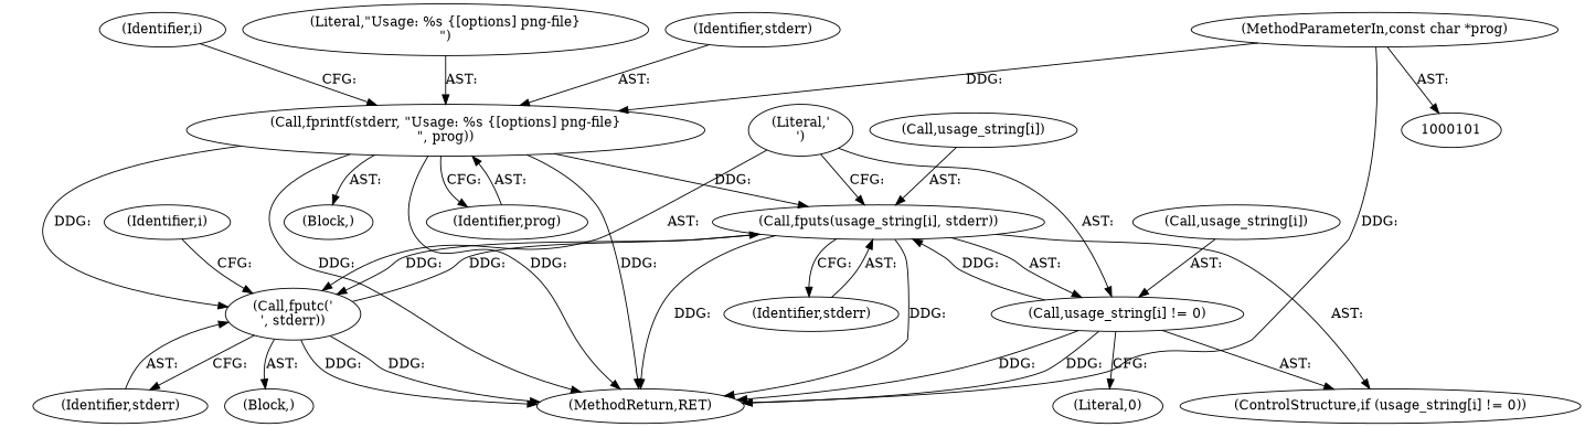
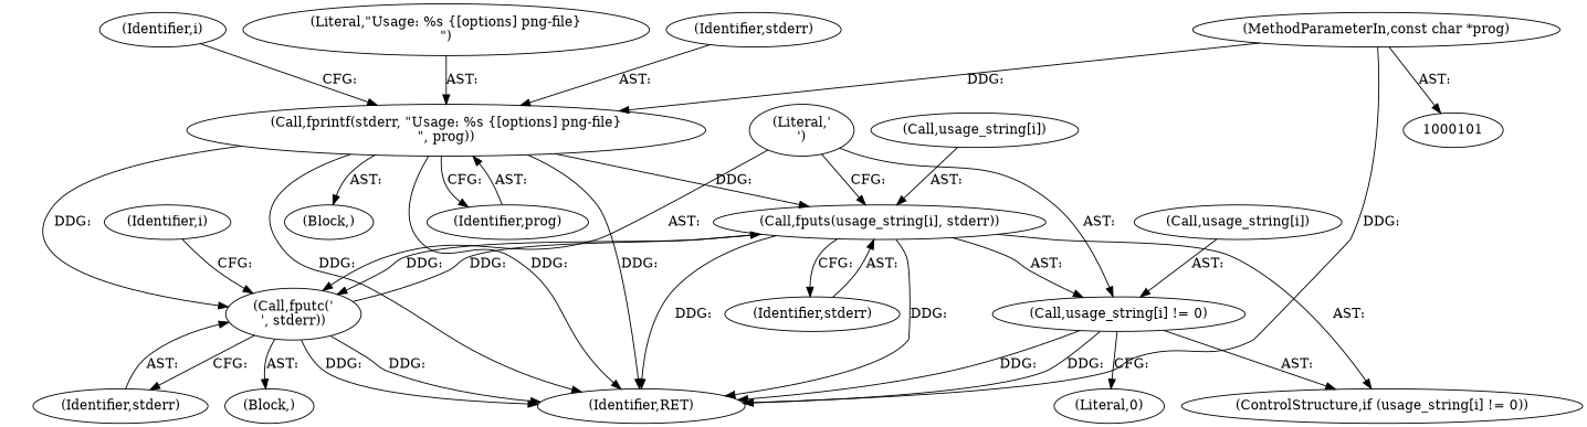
  digraph {
    n1 [label="(Call,fputs(usage_string[i], stderr))"]
    n2 [label="(Call,usage_string[i] != 0)"]
    n3 [label="(Call,fputc('\n', stderr))"]
-   n4 [label="(MethodReturn,RET)"]
+   n4 [label="(Identifier,RET)"]
    n5 [label="(ControlStructure,if (usage_string[i] != 0))"]
    n6 [label="(Identifier,stderr)"]
    n7 [label="(Literal,0)"]
    n8 [label="(Block,)"]
    n9 [label="(Identifier,stderr)"]
    n10 [label="(Call,fprintf(stderr, \"Usage: %s {[options] png-file}\n\", prog))"]
    n11 [label="(Block,)"]
    n12 [label="(Identifier,prog)"]
    n13 [label="(MethodParameterIn,const char *prog)"]
    1000101
    n15 [label="(Call,usage_string[i])"]
    n16 [label="(Identifier,i)"]
    n17 [label="(Call,usage_string[i])"]
    n18 [label="(Literal,'\n')"]
    n19 [label="(Literal,\"Usage: %s {[options] png-file}\n\")"]
    n20 [label="(Identifier,stderr)"]
    n21 [label="(Identifier,i)"]
    n1 -> n2 [label="AST: "]
    n1 -> n3 [label="DDG: "]
    n1 -> n4 [label="DDG: "]
    n1 -> n4 [label="DDG: "]
    n1 -> n5 [label="AST: "]
    n1 -> n6 [label="CFG: "]
-   n2 -> n1 [label="DDG: "]
    n2 -> n4 [label="DDG: "]
    n2 -> n4 [label="DDG: "]
    n2 -> n5 [label="AST: "]
    n2 -> n7 [label="CFG: "]
    n3 -> n1 [label="DDG: "]
    n3 -> n4 [label="DDG: "]
    n3 -> n4 [label="DDG: "]
    n3 -> n8 [label="AST: "]
    n3 -> n9 [label="CFG: "]
    n6 -> n1 [label="AST: "]
    n9 -> n3 [label="AST: "]
    n10 -> n1 [label="DDG: "]
    n10 -> n3 [label="DDG: "]
    n10 -> n4 [label="DDG: "]
    n10 -> n4 [label="DDG: "]
    n10 -> n4 [label="DDG: "]
    n10 -> n11 [label="AST: "]
    n10 -> n12 [label="CFG: "]
    n12 -> n10 [label="AST: "]
    n13 -> n4 [label="DDG: "]
    n13 -> n10 [label="DDG: "]
    n13 -> 1000101 [label="AST: "]
    n15 -> n1 [label="AST: "]
    n16 -> n3 [label="CFG: "]
    n17 -> n2 [label="AST: "]
    n18 -> n1 [label="CFG: "]
    n18 -> n2 [label="AST: "]
    n18 -> n3 [label="AST: "]
    n19 -> n10 [label="AST: "]
    n20 -> n10 [label="AST: "]
    n21 -> n10 [label="CFG: "]
  }
